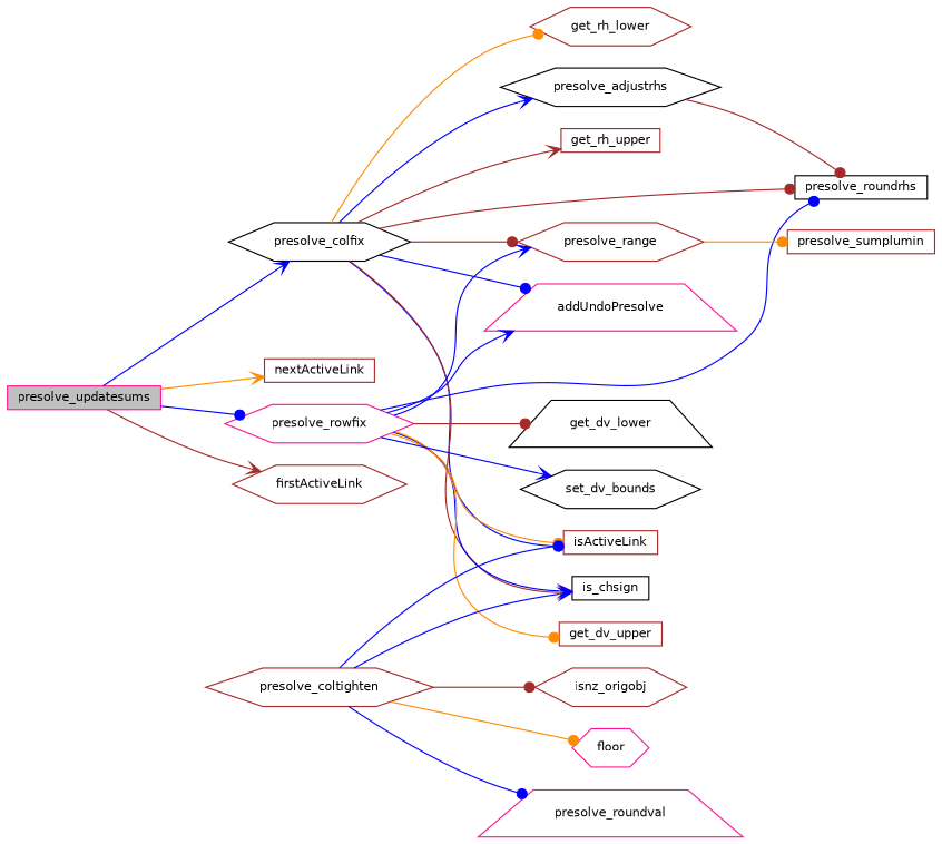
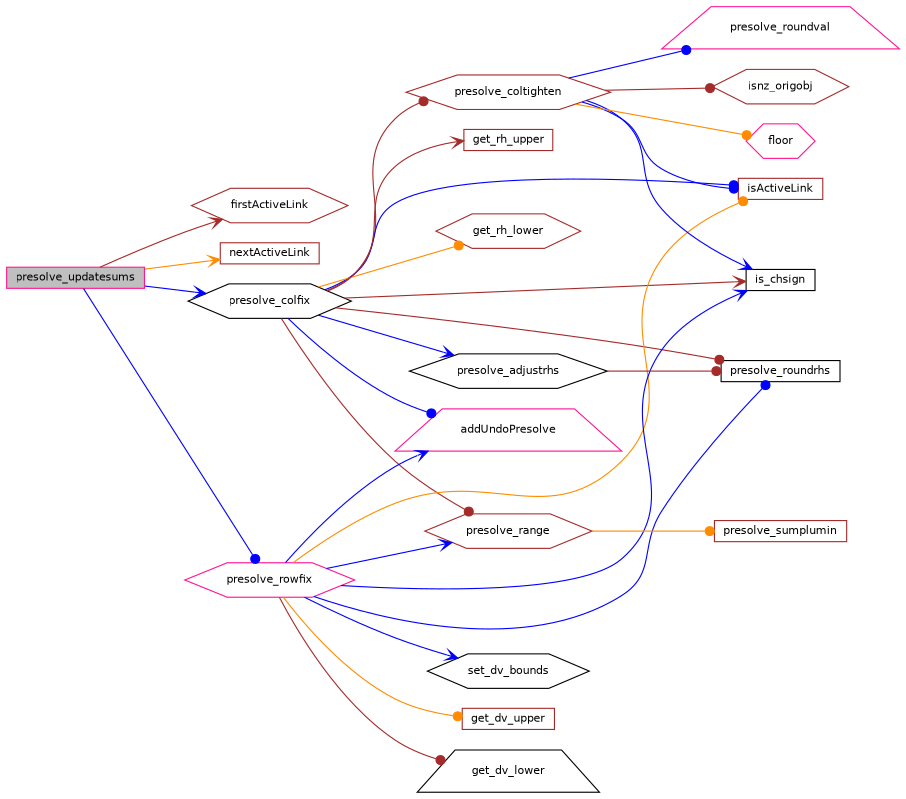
  digraph {
    fontname="DejaVu Sans"
    rankdir=LR
    node [color=brown fillcolor=white fontname="DejaVu Sans" fontsize=10 shape=hexagon style=filled]
    edge [arrowhead=dot color=blue fontname="DejaVu Sans" fontsize=10 labelfontname=Helvetica labelfontsize=10 style=solid]
    n1 [color=deeppink fillcolor=grey75 fontcolor=black height=0.2 label=presolve_updatesums shape=box width=0.4]
    n2 [height=0.2 label=firstActiveLink width=0.4]
    n3 [height=0.2 label=nextActiveLink shape=box width=0.4]
    n4 [color=black height=0.2 label=presolve_colfix width=0.4]
    n5 [color=deeppink height=0.2 label=presolve_rowfix width=0.4]
    n6 [height=0.2 label=presolve_coltighten width=0.4]
    n7 [height=0.2 label=isActiveLink shape=box width=0.4]
    n8 [color=black height=0.2 label=is_chsign shape=box width=0.4]
    n9 [color=deeppink height=0.2 label=addUndoPresolve shape=trapezium width=0.4]
    n10 [color=black height=0.2 label=presolve_adjustrhs width=0.4]
    n11 [color=black height=0.2 label=presolve_roundrhs shape=box width=0.4]
    n12 [height=0.2 label=get_rh_lower width=0.4]
    n13 [height=0.2 label=get_rh_upper shape=box width=0.4]
    n14 [height=0.2 label=presolve_range width=0.4]
    n15 [height=0.2 label=get_dv_upper shape=box width=0.4]
    n16 [color=black height=0.2 label=get_dv_lower shape=trapezium width=0.4]
    n17 [color=black height=0.2 label=set_dv_bounds width=0.4]
    n18 [height=0.2 label=isnz_origobj width=0.4]
    n19 [color=deeppink height=0.2 label=floor width=0.4]
    n20 [color=deeppink height=0.2 label=presolve_roundval shape=trapezium width=0.4]
    n21 [height=0.2 label=presolve_sumplumin shape=box width=0.4]
    n1 -> n2 [arrowhead=vee color=brown]
    n1 -> n3 [arrowhead=vee color=darkorange]
    n1 -> n4 [arrowhead=vee]
    n1 -> n5
+   n4 -> n6 [color=brown]
    n4 -> n7
    n4 -> n8 [arrowhead=vee color=brown]
    n4 -> n9
    n4 -> n10 [arrowhead=vee]
    n4 -> n11 [color=brown]
    n4 -> n12 [color=darkorange]
    n4 -> n13 [arrowhead=vee color=brown]
    n4 -> n14 [color=brown]
    n5 -> n7 [color=darkorange]
    n5 -> n8 [arrowhead=vee]
    n5 -> n9 [arrowhead=vee]
    n5 -> n11
    n5 -> n14 [arrowhead=vee]
    n5 -> n15 [color=darkorange]
    n5 -> n16 [color=brown]
    n5 -> n17 [arrowhead=vee]
    n6 -> n7
    n6 -> n8 [arrowhead=vee]
    n6 -> n18 [color=brown]
    n6 -> n19 [color=darkorange]
    n6 -> n20
    n10 -> n11 [color=brown]
    n14 -> n21 [color=darkorange]
  }
